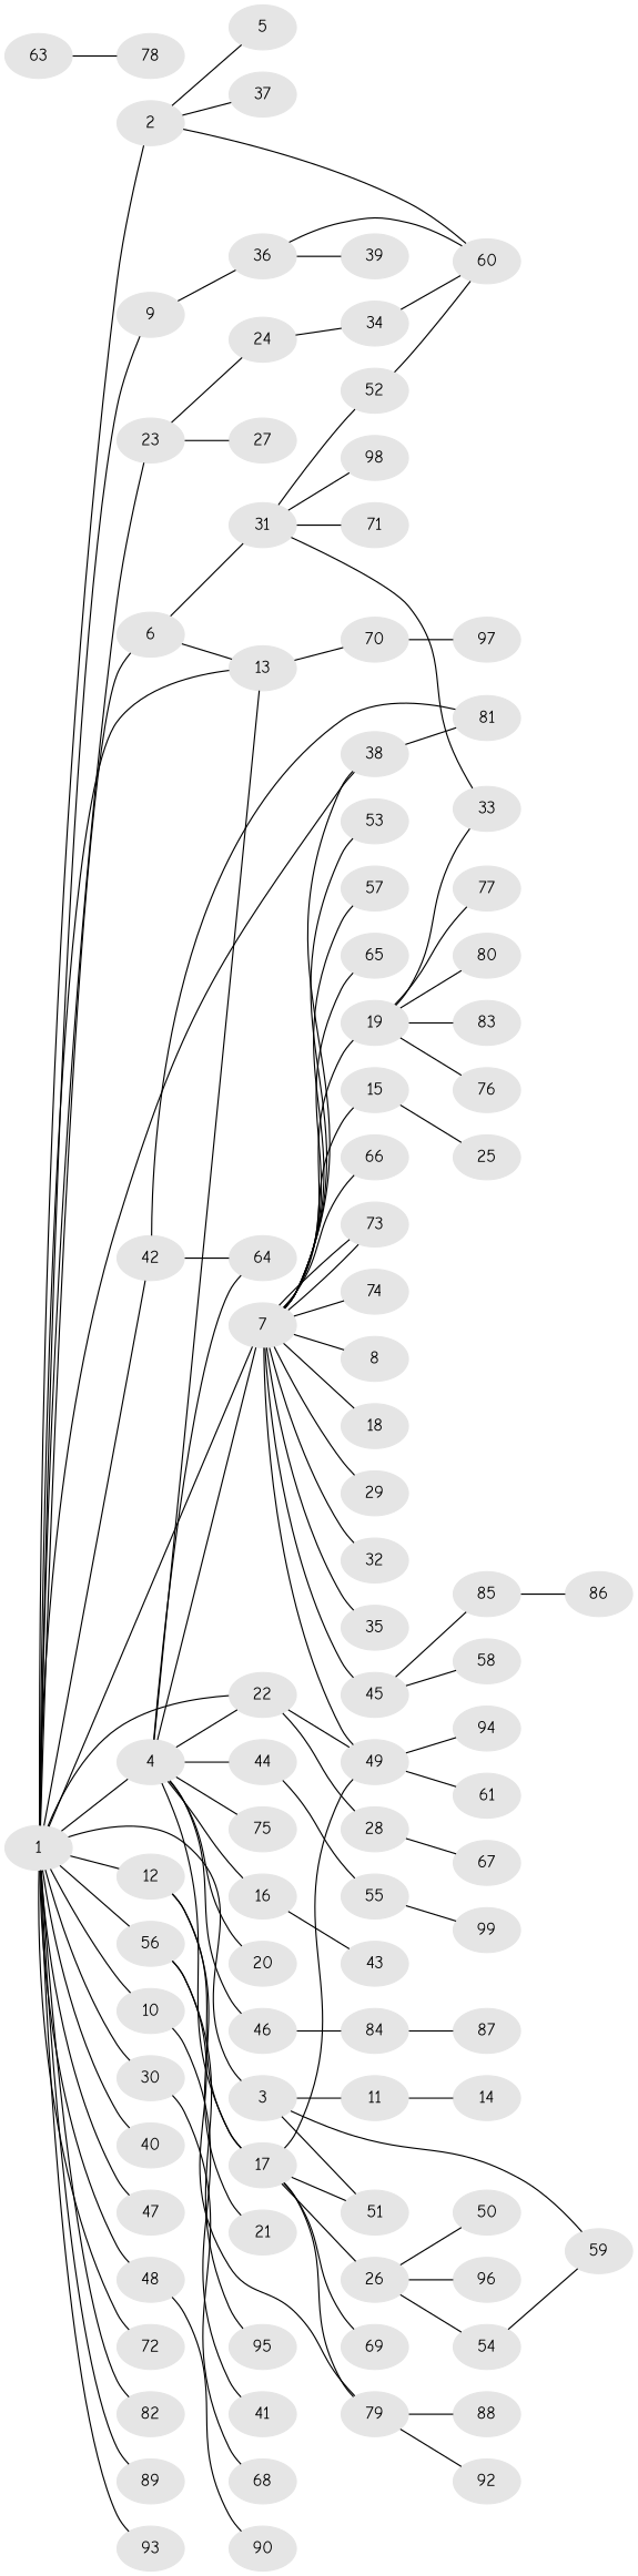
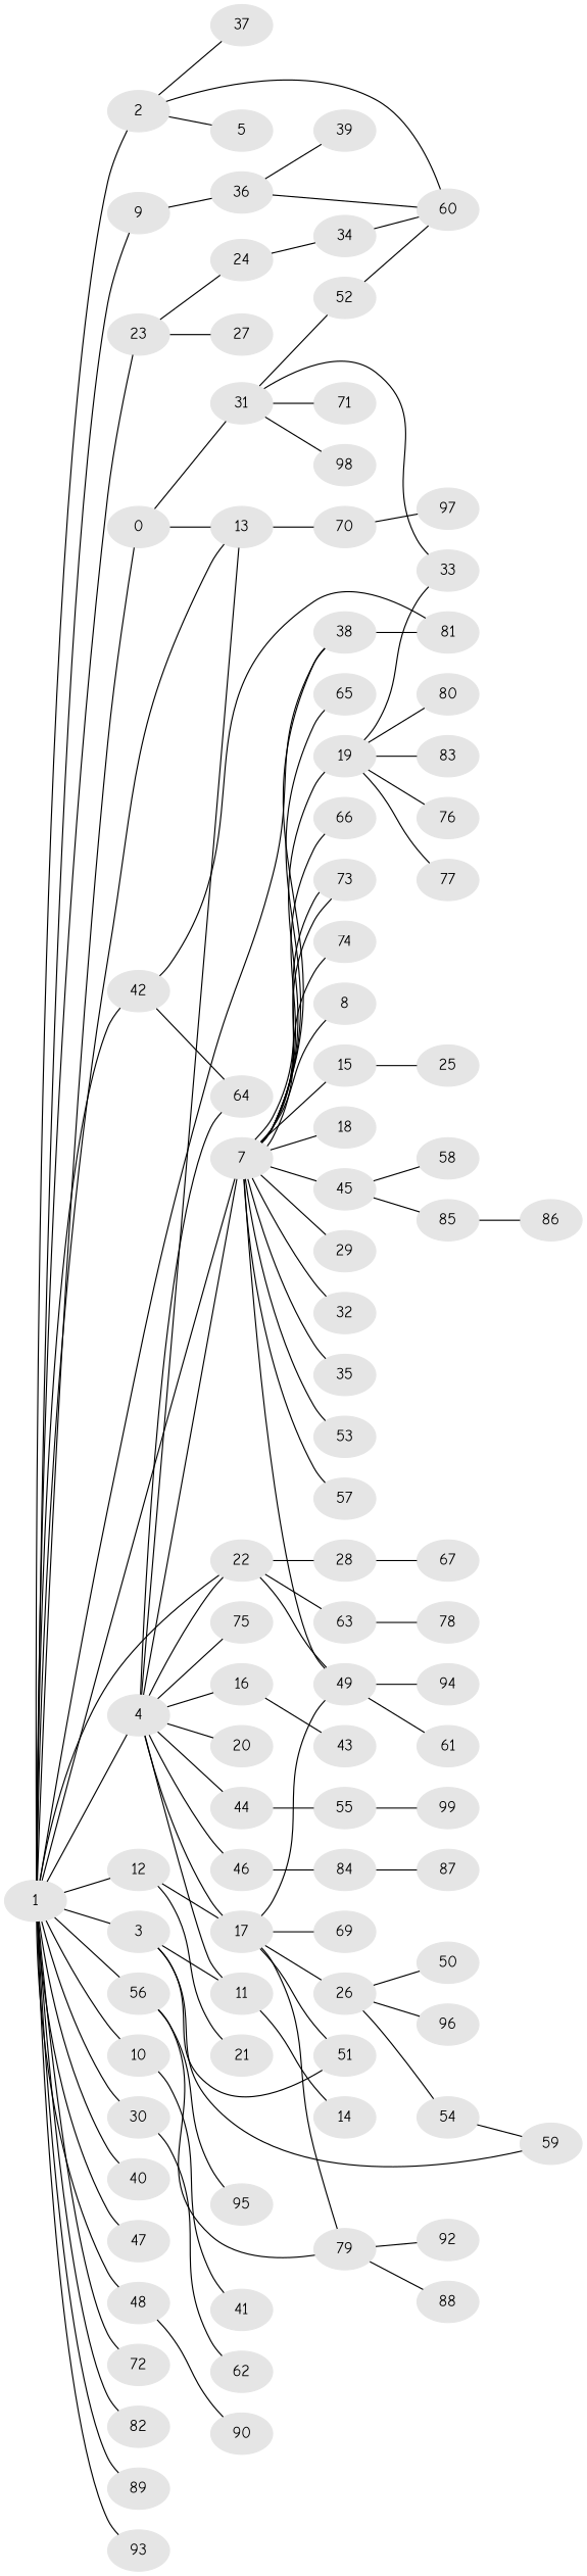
  graph {
    fontname="Comic Neue"
    rankdir=LR
    node [color=gray90 fontname="Comic Neue" style=filled]
    edge [fontname="Comic Neue"]
    1
    2
    3
    4
-   6
+   6 [label=0]
    7
    9
    10
    12
    13
    22
    23
    30
    38
    40
    42
    47
    48
    56
    72
    82
    89
    93
    5
    37
    60
    11
    51
    59
    16
    17
    20
    44
    46
    64
    75
    31
    8
    15
    18
    19
    29
    32
    35
    45
    49
    53
    57
    65
    66
    73
    74
    36
    41
    21
    70
    28
    63
    24
    27
-   62 [label=68]
+   62
    81
    90
    79
    95
    14
    43
    26
    69
    55
    84
    33
    52
    n74 [label=98]
    71
    25
    76
    77
    80
    83
    58
    85
    61
    94
    39
    97
    50
    54
    96
    88
    92
    67
    78
    34
    n95 [label=99]
    86
    87
    1 -- 2
    1 -- 3
    1 -- 4
    1 -- 6
    1 -- 7
    1 -- 9
    1 -- 10
    1 -- 12
    1 -- 13
    1 -- 22
    1 -- 23
    1 -- 30
    1 -- 38
    1 -- 40
    1 -- 42
    1 -- 47
    1 -- 48
    1 -- 56
    1 -- 72
    1 -- 82
    1 -- 89
    1 -- 93
    2 -- 5
    2 -- 37
    2 -- 60
    3 -- 11
    3 -- 51
    3 -- 59
    4 -- 7
    4 -- 13
    4 -- 22
+   4 -- 11
    4 -- 16
    4 -- 17
    4 -- 20
    4 -- 44
    4 -- 46
    4 -- 64
    4 -- 75
    6 -- 13
    6 -- 31
    7 -- 38
    7 -- 8
    7 -- 15
    7 -- 18
    7 -- 19
    7 -- 29
    7 -- 32
    7 -- 35
    7 -- 45
    7 -- 49
    7 -- 53
    7 -- 57
    7 -- 65
    7 -- 66
    7 -- 73
    7 -- 73
    7 -- 74
    9 -- 36
    10 -- 41
    12 -- 17
    12 -- 21
    13 -- 70
    22 -- 49
    22 -- 28
+   22 -- 63
    23 -- 24
    23 -- 27
    30 -- 62
    38 -- 81
    42 -- 64
    42 -- 81
    48 -- 90
    56 -- 79
    56 -- 95
    11 -- 14
    16 -- 43
    17 -- 51
    17 -- 49
    17 -- 79
    17 -- 26
    17 -- 69
    44 -- 55
    46 -- 84
    31 -- 33
    31 -- 52
    31 -- n74
    31 -- 71
    15 -- 25
    19 -- 33
    19 -- 76
    19 -- 77
    19 -- 80
    19 -- 83
    45 -- 58
    45 -- 85
    49 -- 61
    49 -- 94
    36 -- 60
    36 -- 39
    70 -- 97
    28 -- 67
    63 -- 78
    24 -- 34
    79 -- 88
    79 -- 92
    26 -- 50
    26 -- 54
    26 -- 96
    55 -- n95
    84 -- 87
    52 -- 60
    85 -- 86
    54 -- 59
    34 -- 60
  }
